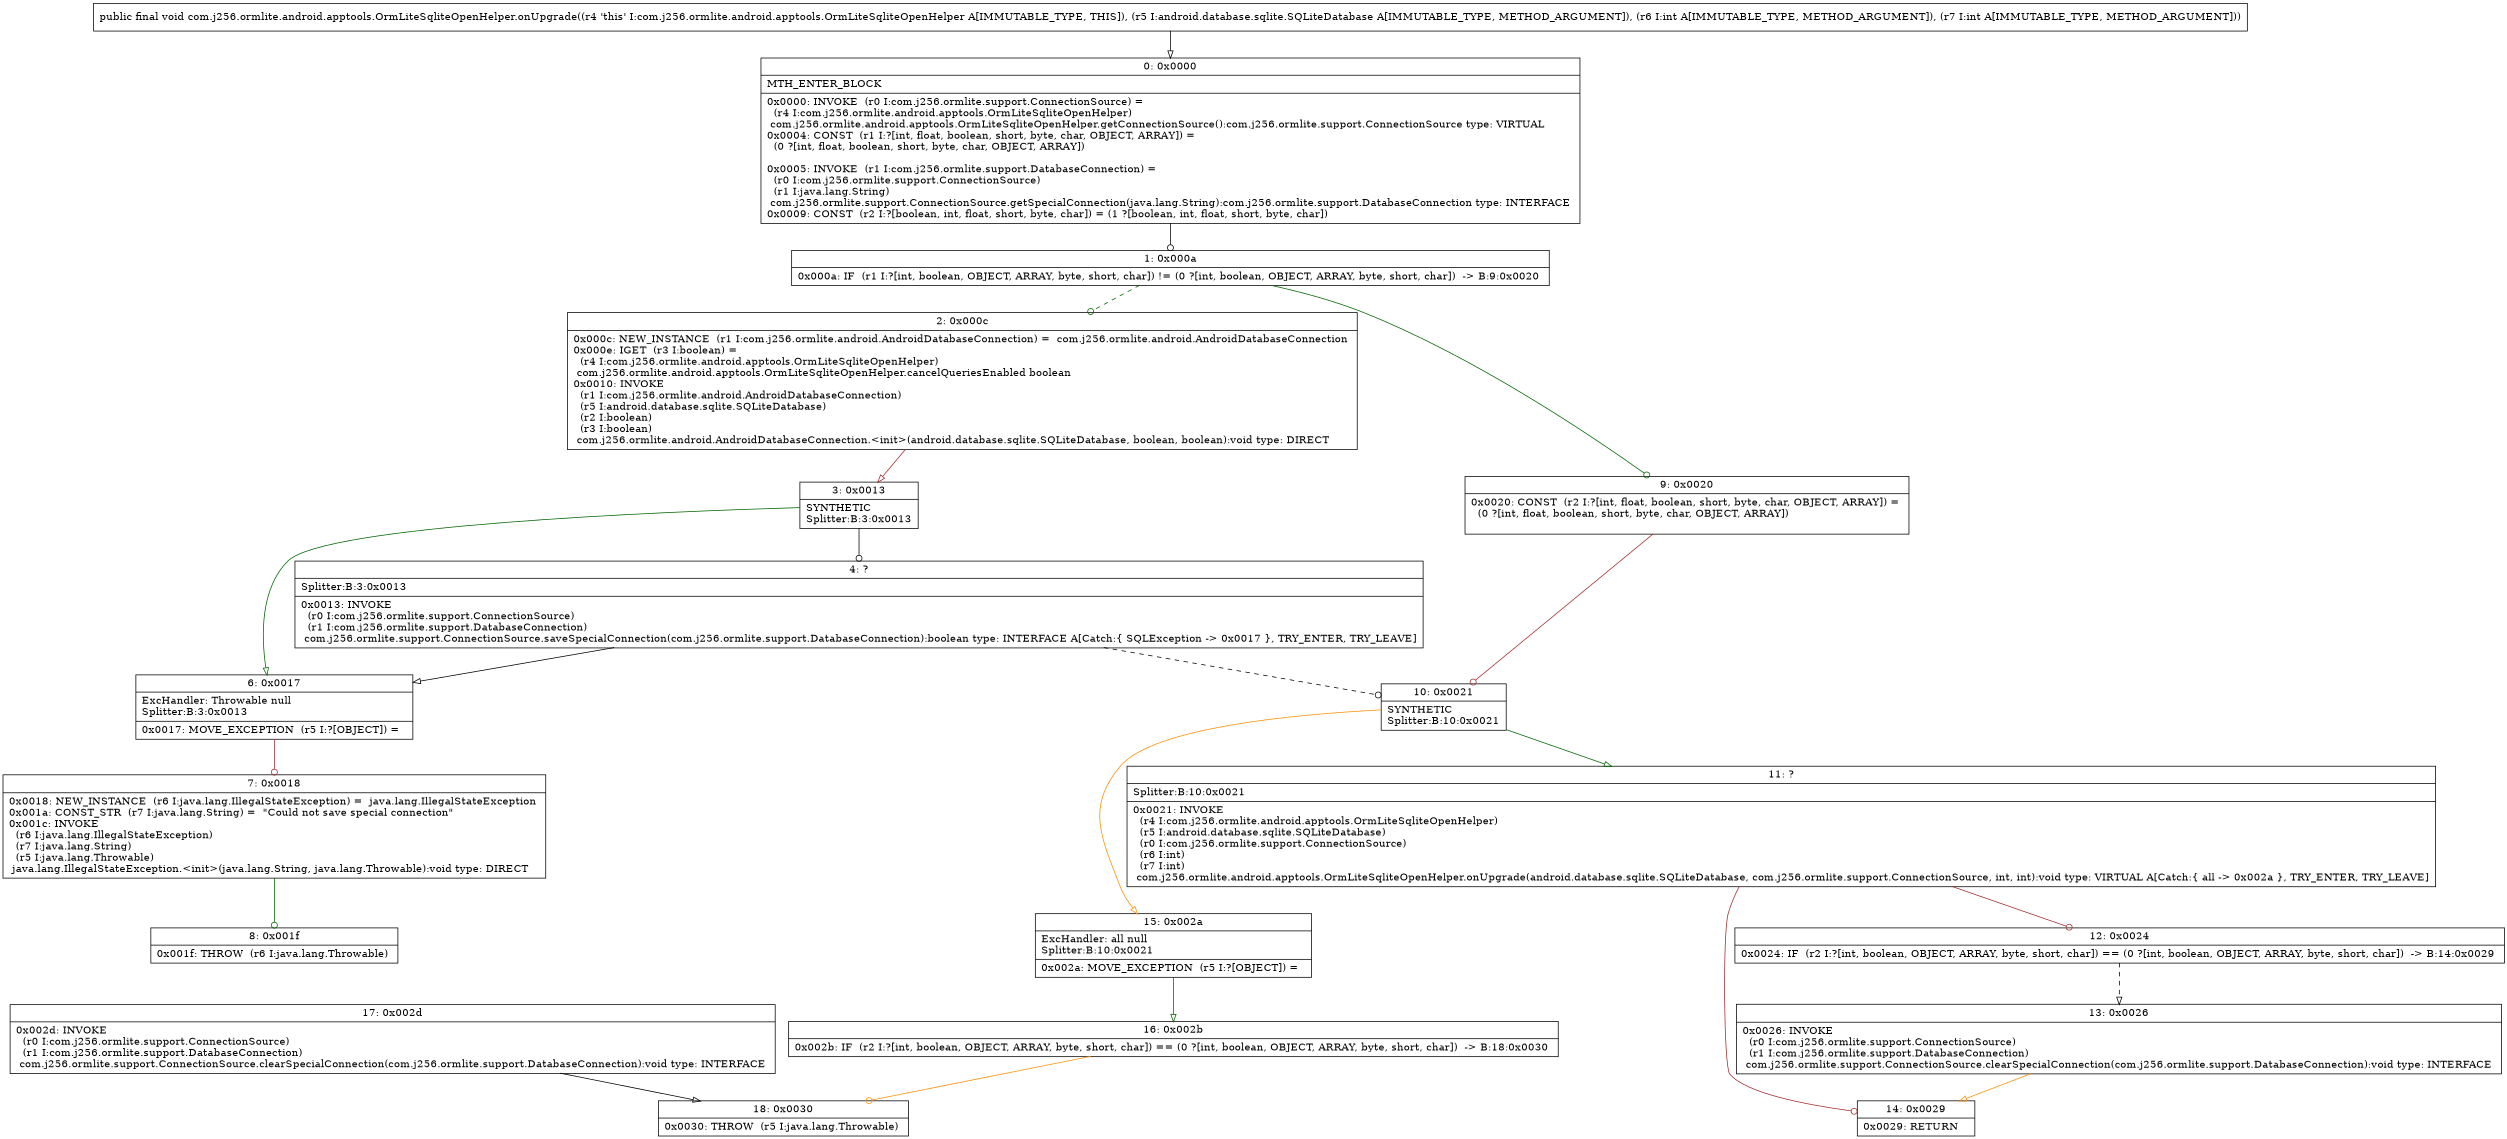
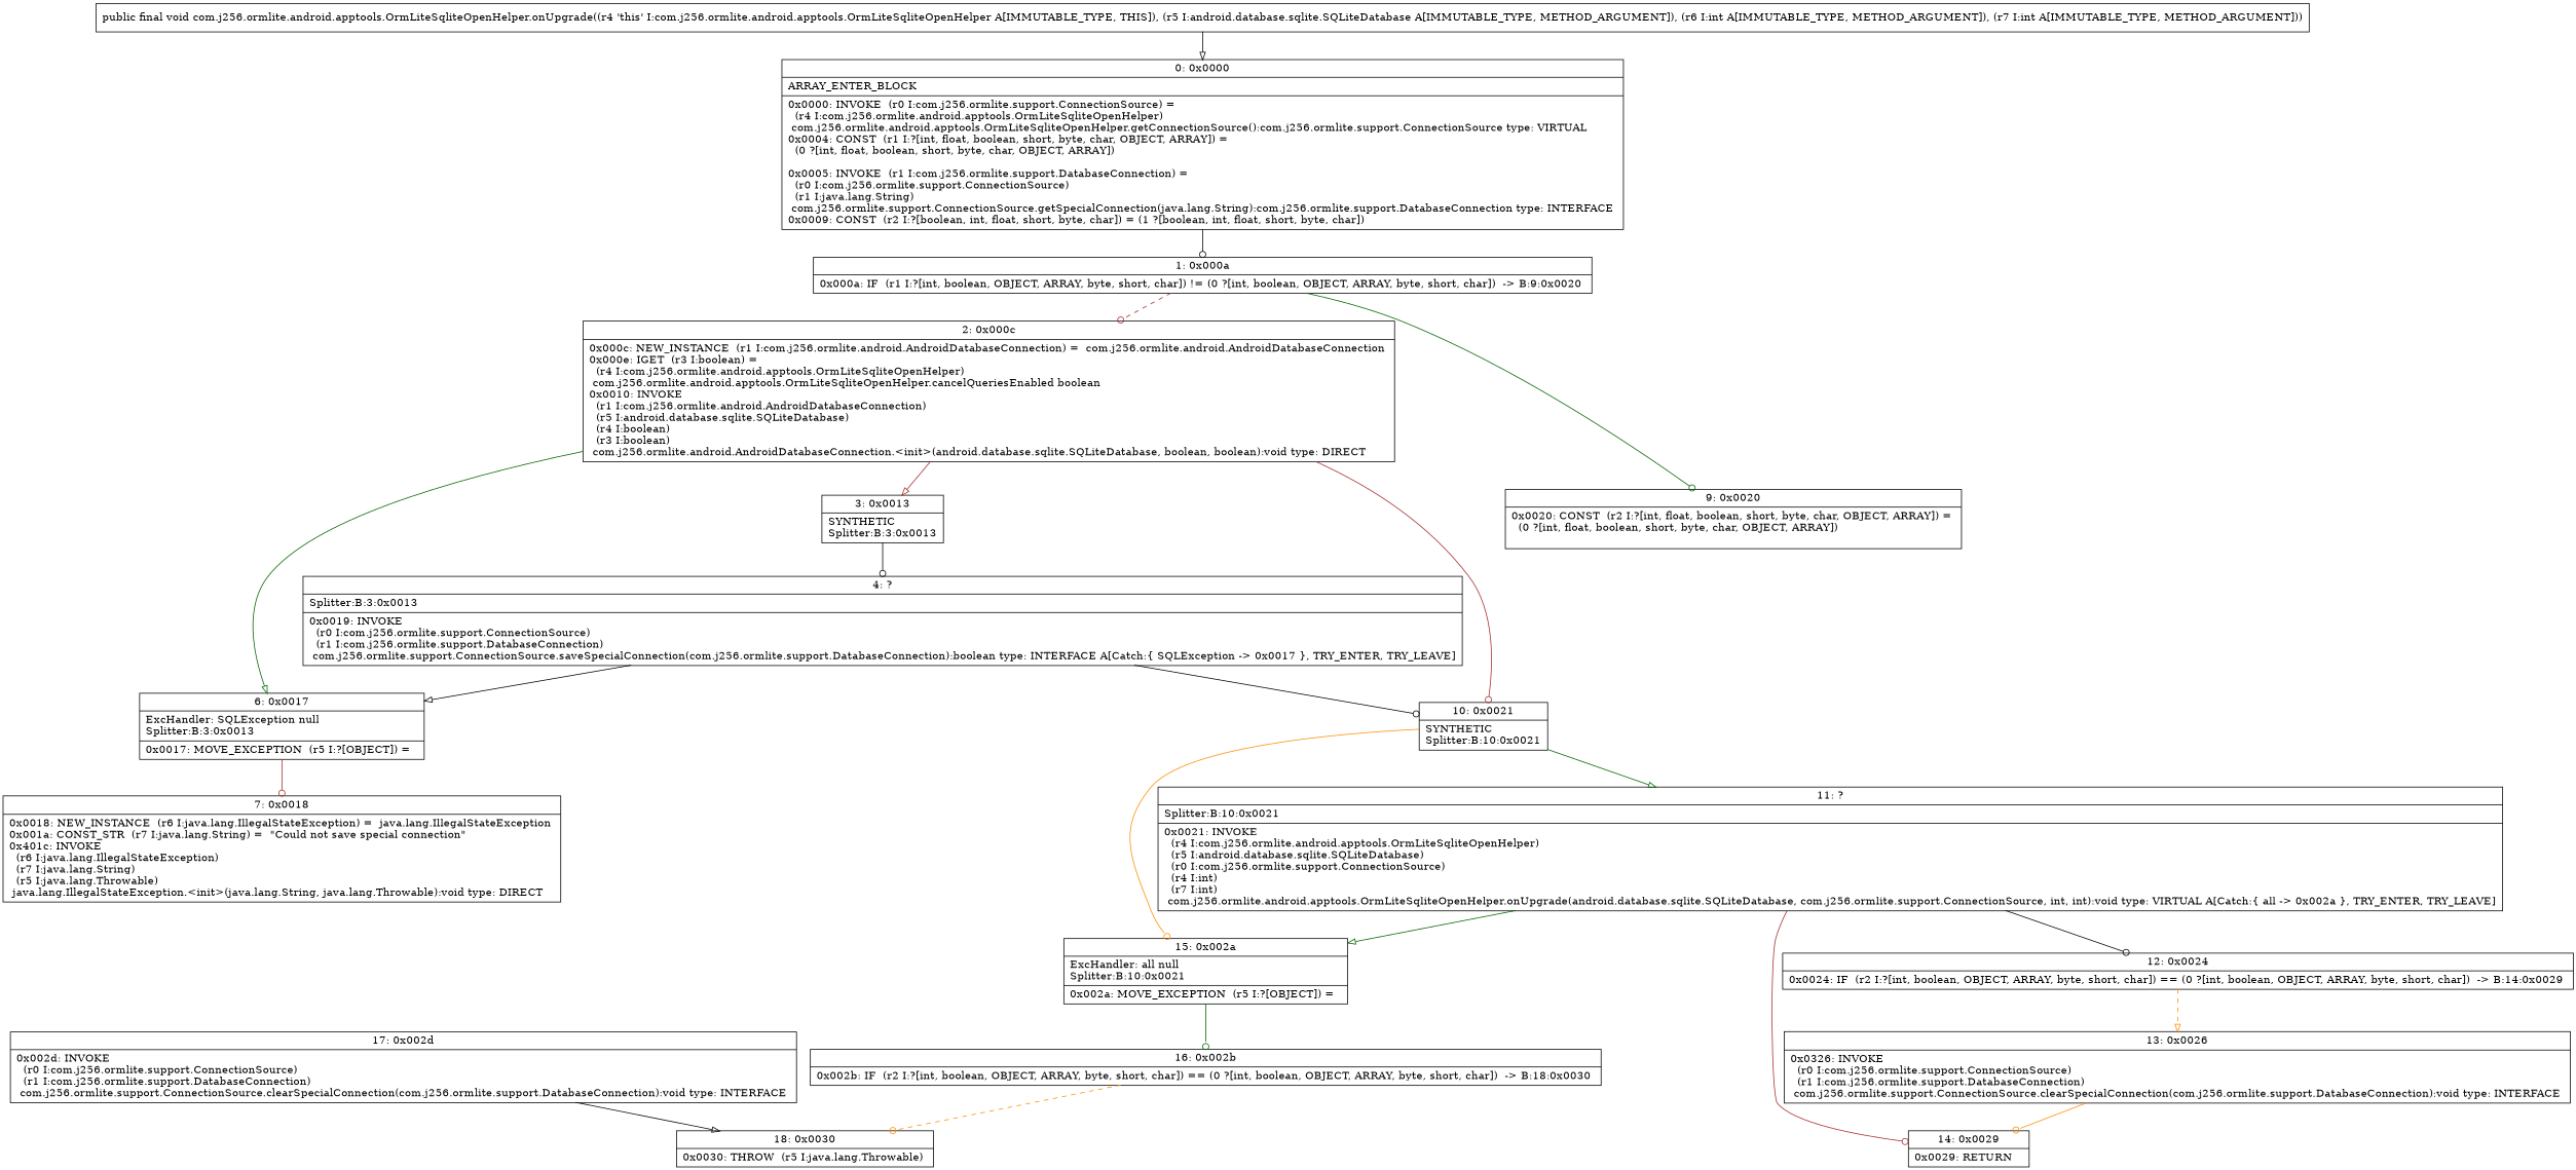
  digraph {
    node [shape=record]
    edge [arrowhead=odot color=black]
-   n1 [label="{0\:\ 0x0000|MTH_ENTER_BLOCK\l|0x0000: INVOKE  (r0 I:com.j256.ormlite.support.ConnectionSource) = \l  (r4 I:com.j256.ormlite.android.apptools.OrmLiteSqliteOpenHelper)\l com.j256.ormlite.android.apptools.OrmLiteSqliteOpenHelper.getConnectionSource():com.j256.ormlite.support.ConnectionSource type: VIRTUAL \l0x0004: CONST  (r1 I:?[int, float, boolean, short, byte, char, OBJECT, ARRAY]) = \l  (0 ?[int, float, boolean, short, byte, char, OBJECT, ARRAY])\l \l0x0005: INVOKE  (r1 I:com.j256.ormlite.support.DatabaseConnection) = \l  (r0 I:com.j256.ormlite.support.ConnectionSource)\l  (r1 I:java.lang.String)\l com.j256.ormlite.support.ConnectionSource.getSpecialConnection(java.lang.String):com.j256.ormlite.support.DatabaseConnection type: INTERFACE \l0x0009: CONST  (r2 I:?[boolean, int, float, short, byte, char]) = (1 ?[boolean, int, float, short, byte, char]) \l}"]
+   n1 [label="{0\:\ 0x0000|ARRAY_ENTER_BLOCK\l|0x0000: INVOKE  (r0 I:com.j256.ormlite.support.ConnectionSource) = \l  (r4 I:com.j256.ormlite.android.apptools.OrmLiteSqliteOpenHelper)\l com.j256.ormlite.android.apptools.OrmLiteSqliteOpenHelper.getConnectionSource():com.j256.ormlite.support.ConnectionSource type: VIRTUAL \l0x0004: CONST  (r1 I:?[int, float, boolean, short, byte, char, OBJECT, ARRAY]) = \l  (0 ?[int, float, boolean, short, byte, char, OBJECT, ARRAY])\l \l0x0005: INVOKE  (r1 I:com.j256.ormlite.support.DatabaseConnection) = \l  (r0 I:com.j256.ormlite.support.ConnectionSource)\l  (r1 I:java.lang.String)\l com.j256.ormlite.support.ConnectionSource.getSpecialConnection(java.lang.String):com.j256.ormlite.support.DatabaseConnection type: INTERFACE \l0x0009: CONST  (r2 I:?[boolean, int, float, short, byte, char]) = (1 ?[boolean, int, float, short, byte, char]) \l}"]
    n2 [label="{1\:\ 0x000a|0x000a: IF  (r1 I:?[int, boolean, OBJECT, ARRAY, byte, short, char]) != (0 ?[int, boolean, OBJECT, ARRAY, byte, short, char])  \-\> B:9:0x0020 \l}"]
-   n3 [label="{2\:\ 0x000c|0x000c: NEW_INSTANCE  (r1 I:com.j256.ormlite.android.AndroidDatabaseConnection) =  com.j256.ormlite.android.AndroidDatabaseConnection \l0x000e: IGET  (r3 I:boolean) = \l  (r4 I:com.j256.ormlite.android.apptools.OrmLiteSqliteOpenHelper)\l com.j256.ormlite.android.apptools.OrmLiteSqliteOpenHelper.cancelQueriesEnabled boolean \l0x0010: INVOKE  \l  (r1 I:com.j256.ormlite.android.AndroidDatabaseConnection)\l  (r5 I:android.database.sqlite.SQLiteDatabase)\l  (r2 I:boolean)\l  (r3 I:boolean)\l com.j256.ormlite.android.AndroidDatabaseConnection.\<init\>(android.database.sqlite.SQLiteDatabase, boolean, boolean):void type: DIRECT \l}"]
+   n3 [label="{2\:\ 0x000c|0x000c: NEW_INSTANCE  (r1 I:com.j256.ormlite.android.AndroidDatabaseConnection) =  com.j256.ormlite.android.AndroidDatabaseConnection \l0x000e: IGET  (r3 I:boolean) = \l  (r4 I:com.j256.ormlite.android.apptools.OrmLiteSqliteOpenHelper)\l com.j256.ormlite.android.apptools.OrmLiteSqliteOpenHelper.cancelQueriesEnabled boolean \l0x0010: INVOKE  \l  (r1 I:com.j256.ormlite.android.AndroidDatabaseConnection)\l  (r5 I:android.database.sqlite.SQLiteDatabase)\l  (r4 I:boolean)\l  (r3 I:boolean)\l com.j256.ormlite.android.AndroidDatabaseConnection.\<init\>(android.database.sqlite.SQLiteDatabase, boolean, boolean):void type: DIRECT \l}"]
    n4 [label="{9\:\ 0x0020|0x0020: CONST  (r2 I:?[int, float, boolean, short, byte, char, OBJECT, ARRAY]) = \l  (0 ?[int, float, boolean, short, byte, char, OBJECT, ARRAY])\l \l}"]
    n5 [label="{3\:\ 0x0013|SYNTHETIC\lSplitter:B:3:0x0013\l}"]
    n6 [label="{10\:\ 0x0021|SYNTHETIC\lSplitter:B:10:0x0021\l}"]
-   n7 [label="{4\:\ ?|Splitter:B:3:0x0013\l|0x0013: INVOKE  \l  (r0 I:com.j256.ormlite.support.ConnectionSource)\l  (r1 I:com.j256.ormlite.support.DatabaseConnection)\l com.j256.ormlite.support.ConnectionSource.saveSpecialConnection(com.j256.ormlite.support.DatabaseConnection):boolean type: INTERFACE A[Catch:\{ SQLException \-\> 0x0017 \}, TRY_ENTER, TRY_LEAVE]\l}"]
-   n8 [label="{6\:\ 0x0017|ExcHandler: Throwable null\lSplitter:B:3:0x0013\l|0x0017: MOVE_EXCEPTION  (r5 I:?[OBJECT]) =  \l}"]
-   n9 [label="{7\:\ 0x0018|0x0018: NEW_INSTANCE  (r6 I:java.lang.IllegalStateException) =  java.lang.IllegalStateException \l0x001a: CONST_STR  (r7 I:java.lang.String) =  \"Could not save special connection\" \l0x001c: INVOKE  \l  (r6 I:java.lang.IllegalStateException)\l  (r7 I:java.lang.String)\l  (r5 I:java.lang.Throwable)\l java.lang.IllegalStateException.\<init\>(java.lang.String, java.lang.Throwable):void type: DIRECT \l}"]
-   n10 [label="{11\:\ ?|Splitter:B:10:0x0021\l|0x0021: INVOKE  \l  (r4 I:com.j256.ormlite.android.apptools.OrmLiteSqliteOpenHelper)\l  (r5 I:android.database.sqlite.SQLiteDatabase)\l  (r0 I:com.j256.ormlite.support.ConnectionSource)\l  (r6 I:int)\l  (r7 I:int)\l com.j256.ormlite.android.apptools.OrmLiteSqliteOpenHelper.onUpgrade(android.database.sqlite.SQLiteDatabase, com.j256.ormlite.support.ConnectionSource, int, int):void type: VIRTUAL A[Catch:\{ all \-\> 0x002a \}, TRY_ENTER, TRY_LEAVE]\l}"]
+   n7 [label="{4\:\ ?|Splitter:B:3:0x0013\l|0x0019: INVOKE  \l  (r0 I:com.j256.ormlite.support.ConnectionSource)\l  (r1 I:com.j256.ormlite.support.DatabaseConnection)\l com.j256.ormlite.support.ConnectionSource.saveSpecialConnection(com.j256.ormlite.support.DatabaseConnection):boolean type: INTERFACE A[Catch:\{ SQLException \-\> 0x0017 \}, TRY_ENTER, TRY_LEAVE]\l}"]
+   n8 [label="{6\:\ 0x0017|ExcHandler: SQLException null\lSplitter:B:3:0x0013\l|0x0017: MOVE_EXCEPTION  (r5 I:?[OBJECT]) =  \l}"]
+   n9 [label="{7\:\ 0x0018|0x0018: NEW_INSTANCE  (r6 I:java.lang.IllegalStateException) =  java.lang.IllegalStateException \l0x001a: CONST_STR  (r7 I:java.lang.String) =  \"Could not save special connection\" \l0x401c: INVOKE  \l  (r6 I:java.lang.IllegalStateException)\l  (r7 I:java.lang.String)\l  (r5 I:java.lang.Throwable)\l java.lang.IllegalStateException.\<init\>(java.lang.String, java.lang.Throwable):void type: DIRECT \l}"]
+   n10 [label="{11\:\ ?|Splitter:B:10:0x0021\l|0x0021: INVOKE  \l  (r4 I:com.j256.ormlite.android.apptools.OrmLiteSqliteOpenHelper)\l  (r5 I:android.database.sqlite.SQLiteDatabase)\l  (r0 I:com.j256.ormlite.support.ConnectionSource)\l  (r4 I:int)\l  (r7 I:int)\l com.j256.ormlite.android.apptools.OrmLiteSqliteOpenHelper.onUpgrade(android.database.sqlite.SQLiteDatabase, com.j256.ormlite.support.ConnectionSource, int, int):void type: VIRTUAL A[Catch:\{ all \-\> 0x002a \}, TRY_ENTER, TRY_LEAVE]\l}"]
    n11 [label="{15\:\ 0x002a|ExcHandler: all null\lSplitter:B:10:0x0021\l|0x002a: MOVE_EXCEPTION  (r5 I:?[OBJECT]) =  \l}"]
-   n12 [label="{8\:\ 0x001f|0x001f: THROW  (r6 I:java.lang.Throwable) \l}"]
    n13 [label="{12\:\ 0x0024|0x0024: IF  (r2 I:?[int, boolean, OBJECT, ARRAY, byte, short, char]) == (0 ?[int, boolean, OBJECT, ARRAY, byte, short, char])  \-\> B:14:0x0029 \l}"]
    n14 [label="{14\:\ 0x0029|0x0029: RETURN   \l}"]
    n15 [label="{16\:\ 0x002b|0x002b: IF  (r2 I:?[int, boolean, OBJECT, ARRAY, byte, short, char]) == (0 ?[int, boolean, OBJECT, ARRAY, byte, short, char])  \-\> B:18:0x0030 \l}"]
-   n16 [label="{13\:\ 0x0026|0x0026: INVOKE  \l  (r0 I:com.j256.ormlite.support.ConnectionSource)\l  (r1 I:com.j256.ormlite.support.DatabaseConnection)\l com.j256.ormlite.support.ConnectionSource.clearSpecialConnection(com.j256.ormlite.support.DatabaseConnection):void type: INTERFACE \l}"]
+   n16 [label="{13\:\ 0x0026|0x0326: INVOKE  \l  (r0 I:com.j256.ormlite.support.ConnectionSource)\l  (r1 I:com.j256.ormlite.support.DatabaseConnection)\l com.j256.ormlite.support.ConnectionSource.clearSpecialConnection(com.j256.ormlite.support.DatabaseConnection):void type: INTERFACE \l}"]
    n17 [label="{18\:\ 0x0030|0x0030: THROW  (r5 I:java.lang.Throwable) \l}"]
    n18 [label="{17\:\ 0x002d|0x002d: INVOKE  \l  (r0 I:com.j256.ormlite.support.ConnectionSource)\l  (r1 I:com.j256.ormlite.support.DatabaseConnection)\l com.j256.ormlite.support.ConnectionSource.clearSpecialConnection(com.j256.ormlite.support.DatabaseConnection):void type: INTERFACE \l}"]
    n19 [label="{public final void com.j256.ormlite.android.apptools.OrmLiteSqliteOpenHelper.onUpgrade((r4 'this' I:com.j256.ormlite.android.apptools.OrmLiteSqliteOpenHelper A[IMMUTABLE_TYPE, THIS]), (r5 I:android.database.sqlite.SQLiteDatabase A[IMMUTABLE_TYPE, METHOD_ARGUMENT]), (r6 I:int A[IMMUTABLE_TYPE, METHOD_ARGUMENT]), (r7 I:int A[IMMUTABLE_TYPE, METHOD_ARGUMENT])) }"]
    n1 -> n2
-   n2 -> n3 [color=darkgreen style=dashed]
+   n2 -> n3 [color=brown style=dashed]
    n2 -> n4 [color=darkgreen]
    n3 -> n5 [arrowhead=onormal color=brown]
-   n4 -> n6 [color=brown]
+   n3 -> n6 [color=brown]
    n5 -> n7
-   n5 -> n8 [arrowhead=onormal color=darkgreen]
+   n3 -> n8 [arrowhead=onormal color=darkgreen]
    n6 -> n10 [arrowhead=onormal color=darkgreen]
-   n6 -> n11 [arrowhead=onormal color=darkorange]
-   n7 -> n6 [style=dashed]
+   n6 -> n11 [color=darkorange]
+   n7 -> n6
    n7 -> n8 [arrowhead=onormal]
    n8 -> n9 [color=brown]
-   n9 -> n12 [color=darkgreen]
-   n10 -> n13 [color=brown]
+   n10 -> n11 [arrowhead=onormal color=darkgreen]
+   n10 -> n13
    n10 -> n14 [color=brown]
-   n11 -> n15 [arrowhead=onormal color=darkgreen]
-   n13 -> n16 [arrowhead=onormal style=dashed]
-   n15 -> n17 [color=darkorange]
-   n16 -> n14 [arrowhead=onormal color=darkorange]
+   n11 -> n15 [color=darkgreen]
+   n13 -> n16 [arrowhead=onormal color=darkorange style=dashed]
+   n15 -> n17 [color=darkorange style=dashed]
+   n16 -> n14 [color=darkorange]
    n18 -> n17 [arrowhead=onormal]
    n19 -> n1 [arrowhead=onormal]
  }
